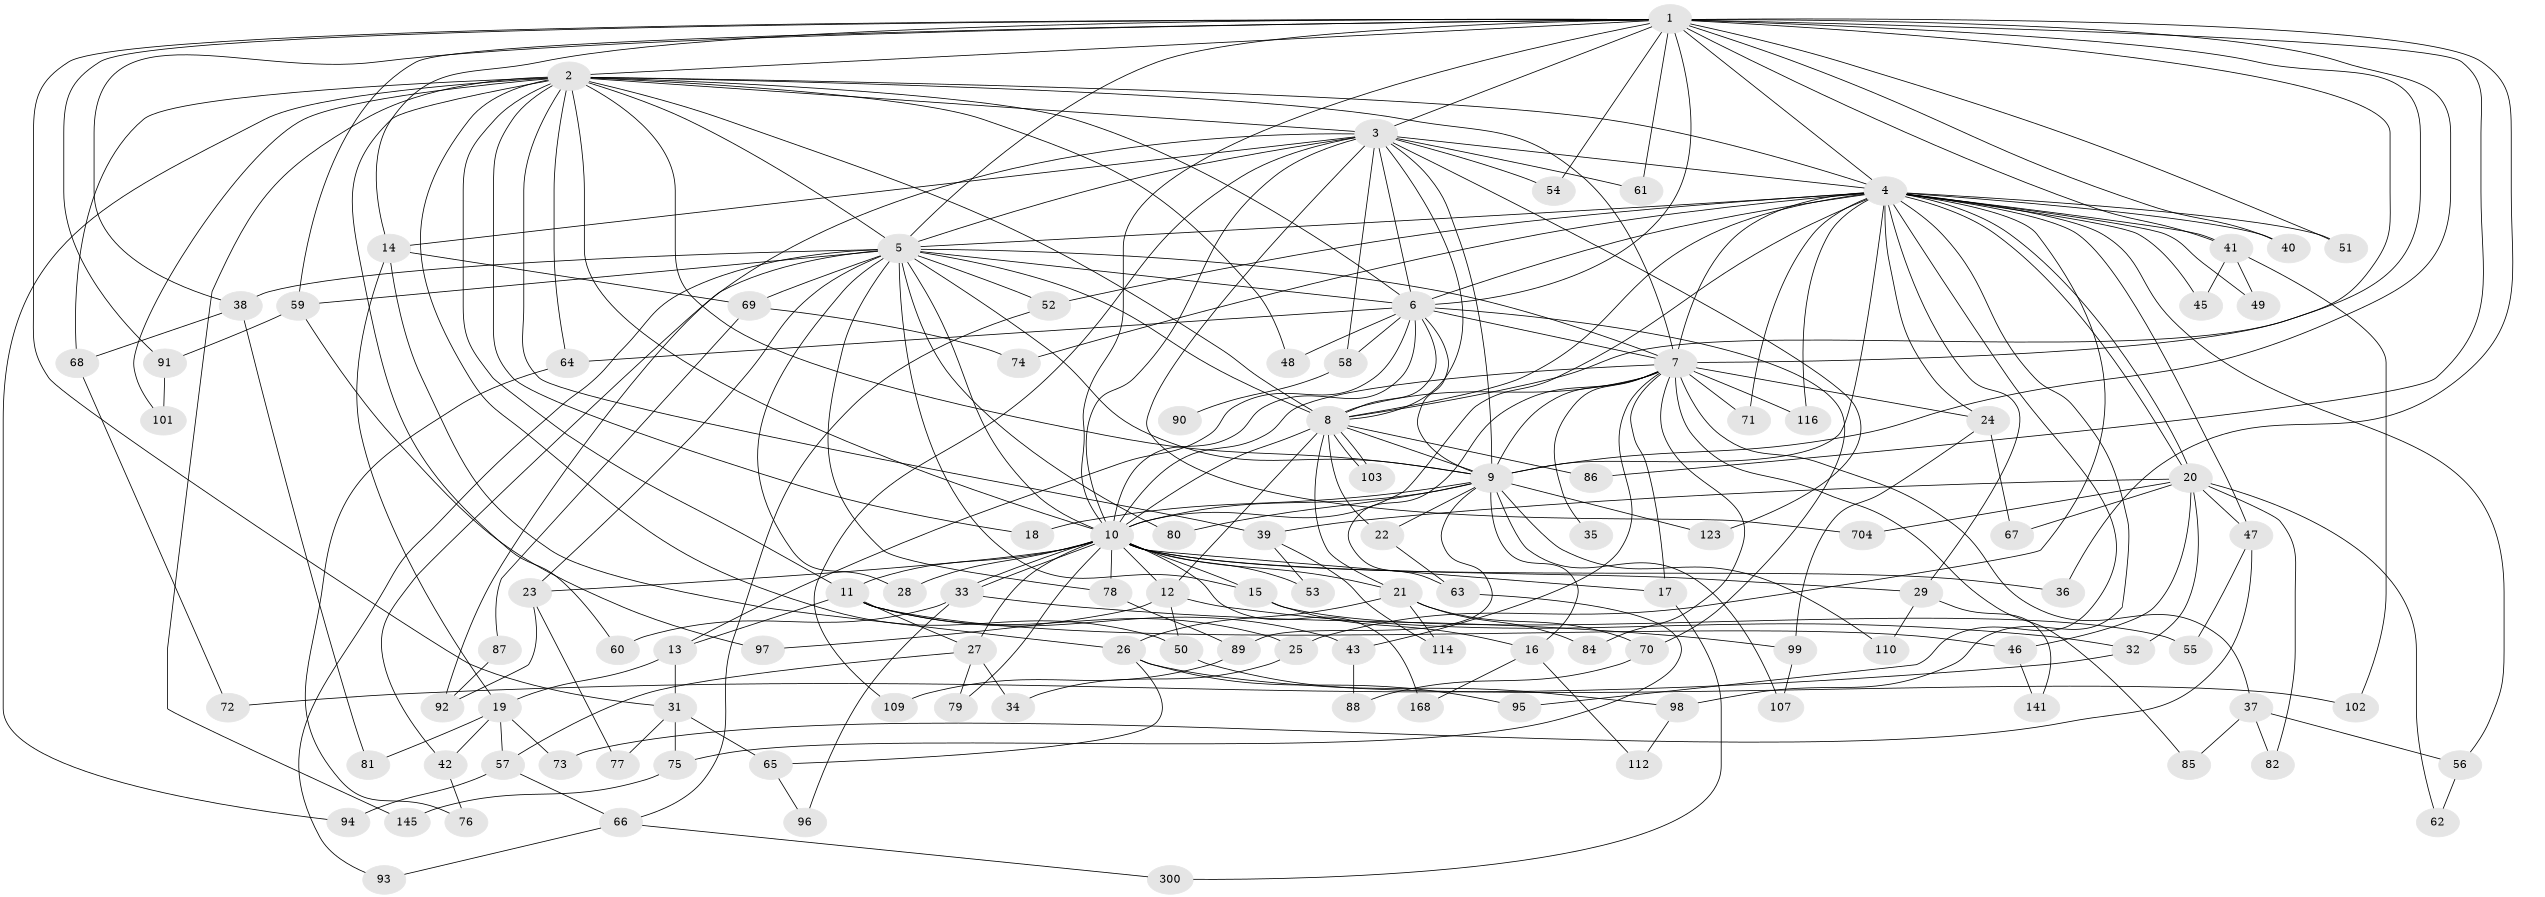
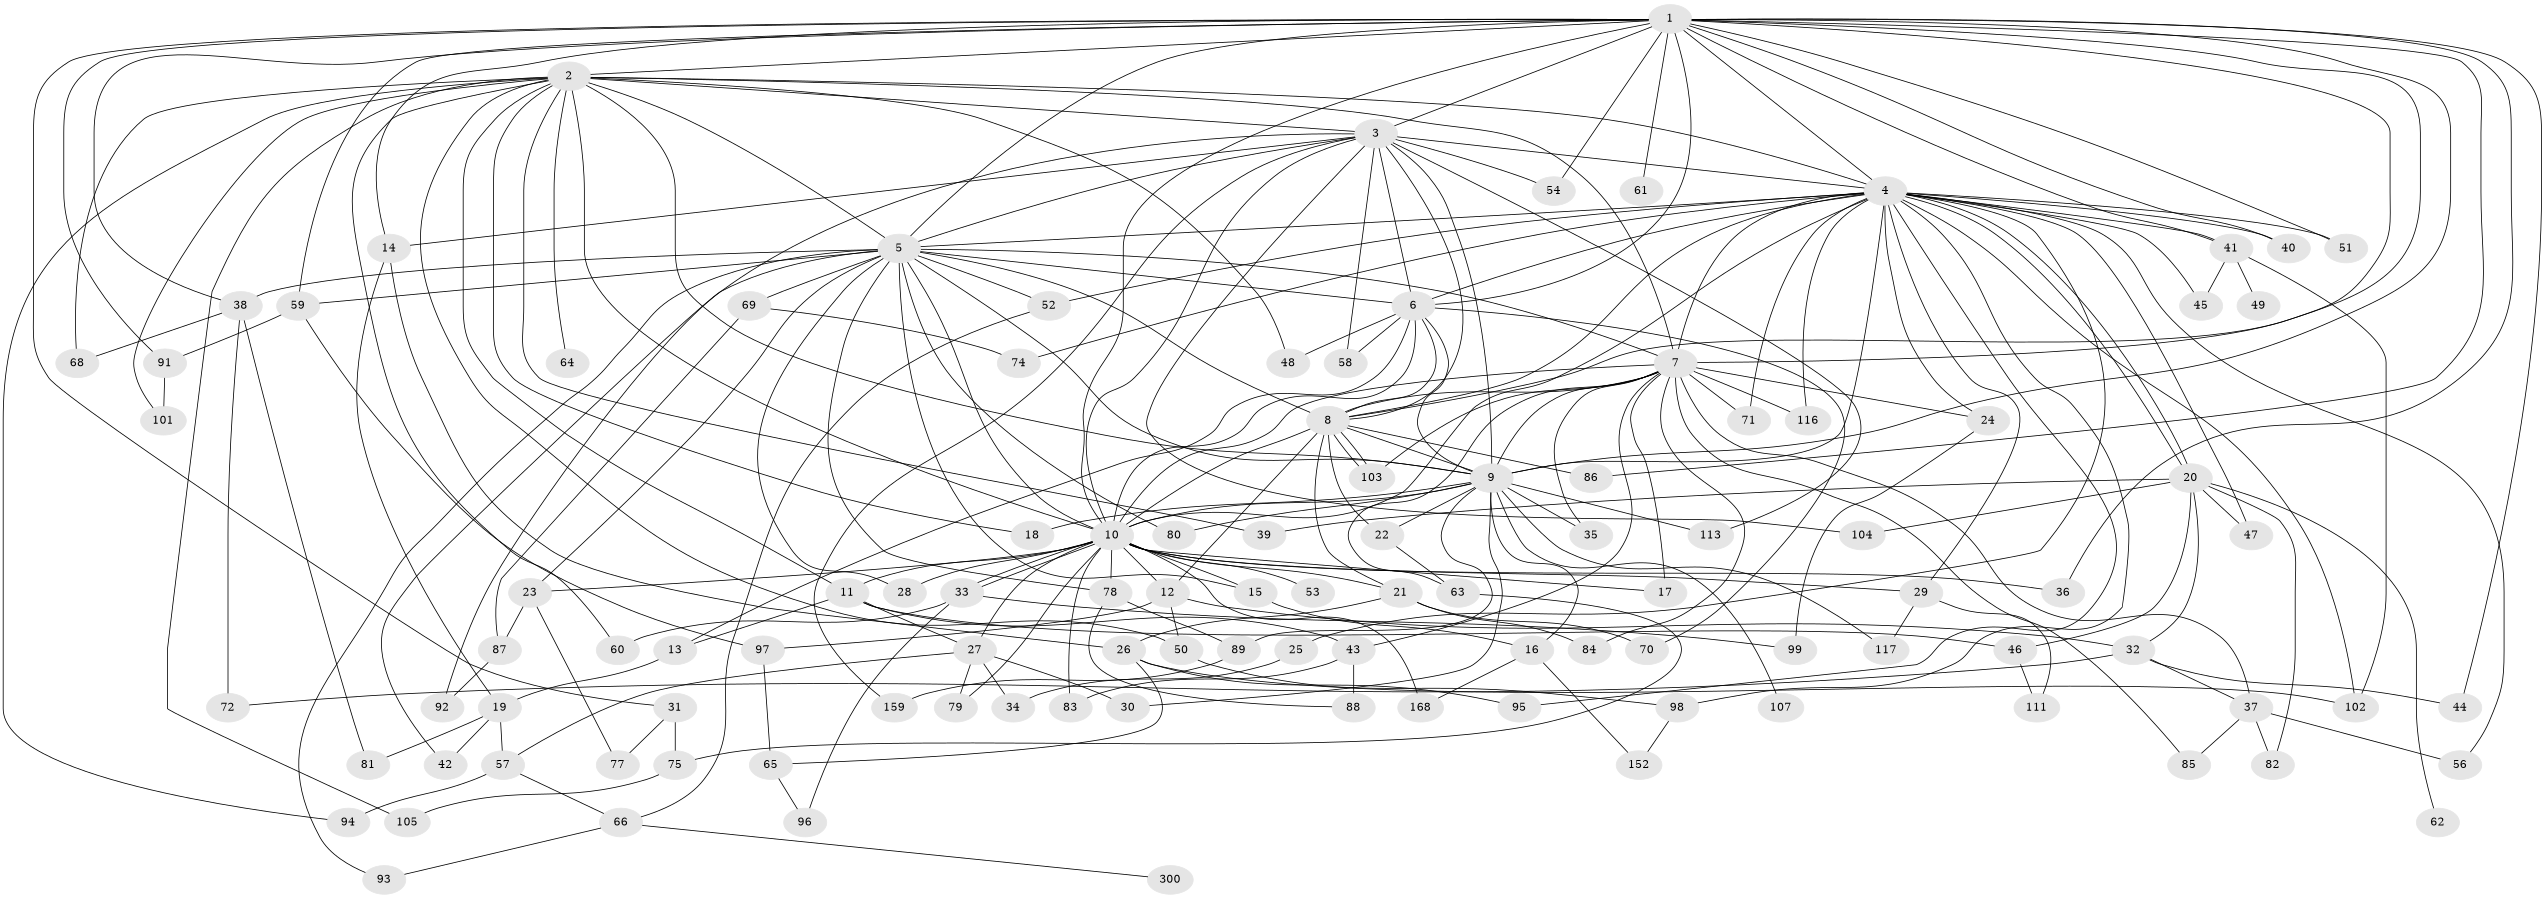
  graph {
    node [color=gray90 style=filled]
    1
    2
    3
    4
    5
    6
    7
    8
    9
    10
    14
    31
    36
    38
    40
    41
+   44
    51
    54
    59
    61
    86
    91
    11
    18
    39
    48
    50
    60
    64
    68
    94
    101
-   105 [label=145]
+   105
    58
    92
-   104 [label=704]
-   109
-   113 [label=123]
+   104
+   109 [label=159]
+   113
    20
    24
    25
    29
    45
    47
    49
    52
    56
    71
    74
    95
    98
    n53 [label=116]
    15
    23
    28
    42
    69
    78
    80
    93
    13
    70
    17
    35
    37
    43
    63
    84
    85
    12
    21
    22
    103
    16
+   30
    89
    107
-   110
+   110 [label=117]
    27
    33
    53
    79
+   83
    n85 [label=168]
    19
    26
    77
    65
    75
    81
    102
    97
    46
-   114
-   76
    72
-   90
    32
    62
-   67
    82
    99
    34
-   111 [label=141]
-   55
-   73
+   111
    66
-   112
+   112 [label=152]
    87
    88
    n112 [label=300]
    57
    96
    1 -- 2
    1 -- 3
    1 -- 4
    1 -- 5
    1 -- 6
    1 -- 7
    1 -- 8
    1 -- 9
    1 -- 10
    1 -- 14
    1 -- 31
    1 -- 36
    1 -- 38
    1 -- 40
    1 -- 41
+   1 -- 44
    1 -- 51
    1 -- 54
    1 -- 59
    1 -- 61
    1 -- 86
    1 -- 91
    2 -- 3
    2 -- 4
    2 -- 5
-   2 -- 6
    2 -- 7
-   2 -- 8
    2 -- 9
    2 -- 10
    2 -- 11
    2 -- 18
    2 -- 39
    2 -- 48
    2 -- 50
    2 -- 60
    2 -- 64
    2 -- 68
    2 -- 94
    2 -- 101
    2 -- 105
    3 -- 4
    3 -- 5
    3 -- 6
    3 -- 8
    3 -- 9
    3 -- 10
    3 -- 14
    3 -- 54
-   3 -- 61
    3 -- 58
    3 -- 92
    3 -- 104
    3 -- 109
    3 -- 113
    4 -- 5
    4 -- 6
    4 -- 7
    4 -- 8
    4 -- 9
    4 -- 10
    4 -- 40
    4 -- 41
    4 -- 51
    4 -- 20
    4 -- 20
    4 -- 24
    4 -- 25
    4 -- 29
    4 -- 45
    4 -- 47
-   4 -- 49
+   4 -- 102
    4 -- 52
    4 -- 56
    4 -- 71
    4 -- 74
    4 -- 95
    4 -- 98
    4 -- n53
    5 -- 6
    5 -- 7
    5 -- 8
    5 -- 9
    5 -- 10
    5 -- 38
    5 -- 59
    5 -- 52
    5 -- 15
    5 -- 23
    5 -- 28
    5 -- 42
    5 -- 69
    5 -- 78
    5 -- 80
    5 -- 93
-   6 -- 7
+   103 -- 7
    6 -- 8
    6 -- 9
    6 -- 10
    6 -- 48
-   6 -- 64
    6 -- 58
    6 -- 13
    6 -- 70
    7 -- 8
    7 -- 9
    7 -- 10
    7 -- 24
    7 -- 71
    7 -- n53
    7 -- 17
    7 -- 35
    7 -- 37
    7 -- 43
    7 -- 63
    7 -- 84
    7 -- 85
    8 -- 9
    8 -- 10
    8 -- 86
    8 -- 12
    8 -- 21
    8 -- 22
    8 -- 103
    8 -- 103
    9 -- 10
    9 -- 18
    9 -- 113
    9 -- 80
+   9 -- 35
    9 -- 22
    9 -- 16
+   9 -- 30
    9 -- 89
    9 -- 107
    9 -- 110
    10 -- 36
    10 -- 11
    10 -- 29
    10 -- 15
    10 -- 23
    10 -- 28
    10 -- 78
    10 -- 17
    10 -- 12
    10 -- 21
    10 -- 27
    10 -- 33
    10 -- 33
    10 -- 53
    10 -- 79
+   10 -- 83
    10 -- n85
-   14 -- 69
    14 -- 19
    14 -- 26
    31 -- 77
-   31 -- 65
+   97 -- 65
    31 -- 75
    38 -- 68
    38 -- 81
    41 -- 45
    41 -- 49
    41 -- 102
    59 -- 91
    59 -- 97
    91 -- 101
-   11 -- 25
    11 -- 13
    11 -- 43
    11 -- 27
    11 -- 46
-   39 -- 53
-   39 -- 114
    50 -- 98
-   64 -- 76
-   68 -- 72
-   58 -- 90
+   38 -- 72
    20 -- 39
    20 -- 104
    20 -- 47
    20 -- 46
    20 -- 32
    20 -- 62
-   20 -- 67
    20 -- 82
-   24 -- 67
    24 -- 99
    25 -- 34
    29 -- 110
    29 -- 111
-   47 -- 55
-   47 -- 73
    52 -- 66
-   56 -- 62
    98 -- 112
    15 -- 16
-   15 -- 55
    23 -- 77
-   23 -- 92
-   42 -- 76
+   23 -- 87
    69 -- 74
    69 -- 87
    78 -- 89
-   70 -- 88
-   13 -- 31
+   78 -- 88
    13 -- 19
-   17 -- n112
    37 -- 56
    37 -- 85
    37 -- 82
+   43 -- 83
    43 -- 88
    63 -- 75
    12 -- 50
    12 -- 97
    12 -- 32
    21 -- 70
    21 -- 84
    21 -- 26
-   21 -- 114
    22 -- 63
    16 -- n85
    16 -- 112
    89 -- 109
+   27 -- 30
    27 -- 79
    27 -- 34
    27 -- 57
    33 -- 60
    33 -- 99
    33 -- 96
    19 -- 42
    19 -- 81
-   19 -- 73
    19 -- 57
    26 -- 95
    26 -- 65
    26 -- 102
    65 -- 96
    75 -- 105
    46 -- 111
+   32 -- 44
+   32 -- 37
    32 -- 72
-   99 -- 107
    66 -- 93
    66 -- n112
    87 -- 92
    57 -- 94
    57 -- 66
  }
